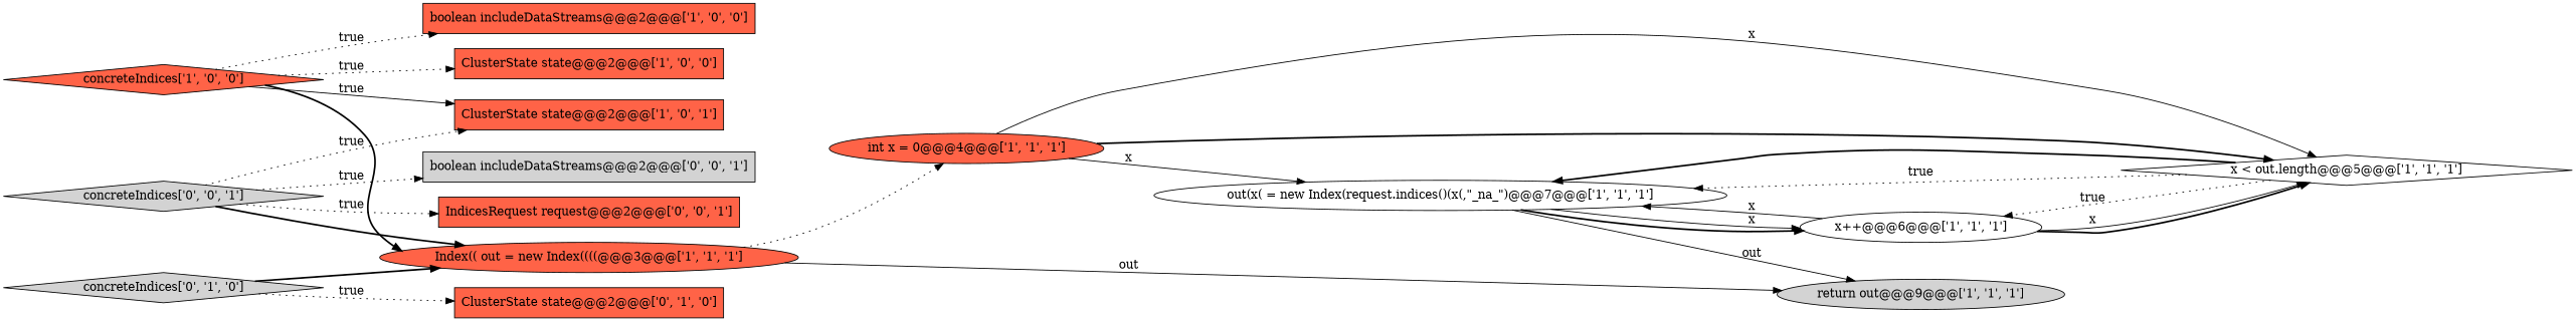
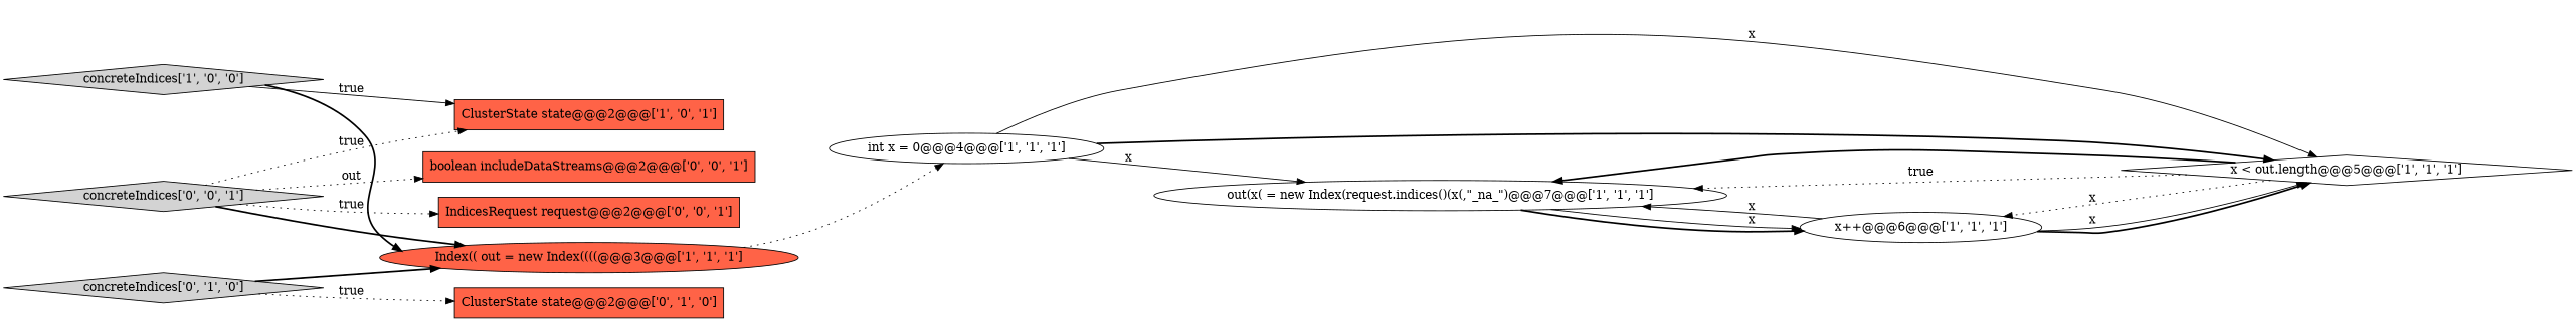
  digraph {
    rankdir=LR
    node [fillcolor=tomato shape=box style=filled]
    edge [style=dotted]
    n1 [label="IndicesRequest request@@@2@@@['0', '0', '1']"]
-   n2 [label="ClusterState state@@@2@@@['1', '0', '0']"]
    n3 [fillcolor=white label="out(x( = new Index(request.indices()(x(,\"_na_\")@@@7@@@['1', '1', '1']" shape=ellipse]
    n4 [fillcolor=white label="x++@@@6@@@['1', '1', '1']" shape=ellipse]
-   n5 [fillcolor=lightgray label="return out@@@9@@@['1', '1', '1']" shape=ellipse]
    n6 [fillcolor=white label="x < out.length@@@5@@@['1', '1', '1']" shape=diamond]
    n7 [label="ClusterState state@@@2@@@['0', '1', '0']"]
-   n8 [label="concreteIndices['1', '0', '0']" shape=diamond]
+   n8 [fillcolor=lightgray label="concreteIndices['1', '0', '0']" shape=diamond]
    n9 [label="Index(( out = new Index((((@@@3@@@['1', '1', '1']" shape=ellipse]
-   n10 [label="boolean includeDataStreams@@@2@@@['1', '0', '0']"]
    n11 [label="ClusterState state@@@2@@@['1', '0', '1']"]
-   n12 [label="int x = 0@@@4@@@['1', '1', '1']" shape=ellipse]
+   n12 [fillcolor=white label="int x = 0@@@4@@@['1', '1', '1']" shape=ellipse]
    n13 [fillcolor=lightgray label="concreteIndices['0', '1', '0']" shape=diamond]
-   n14 [fillcolor=lightgray label="boolean includeDataStreams@@@2@@@['0', '0', '1']"]
+   n14 [label="boolean includeDataStreams@@@2@@@['0', '0', '1']"]
    n15 [fillcolor=lightgray label="concreteIndices['0', '0', '1']" shape=diamond]
    n3 -> n4 [label=x style=solid]
    n3 -> n4 [style=bold]
-   n3 -> n5 [label=out style=solid]
    n4 -> n3 [label=x style=solid]
    n4 -> n6 [label=x style=solid]
    n4 -> n6 [style=bold]
    n6 -> n3 [style=bold]
    n6 -> n3 [label=true]
-   n6 -> n4 [label=true]
-   n8 -> n2 [label=true]
+   n6 -> n4 [label=x]
    n8 -> n9 [style=bold]
-   n8 -> n10 [label=true]
    n8 -> n11 [label=true style=solid]
-   n9 -> n5 [label=out style=solid]
    n9 -> n12
    n12 -> n3 [label=x style=solid]
    n12 -> n6 [label=x style=solid]
    n12 -> n6 [style=bold]
    n13 -> n7 [label=true]
    n13 -> n9 [style=bold]
    n15 -> n1 [label=true]
    n15 -> n9 [style=bold]
    n15 -> n11 [label=true]
-   n15 -> n14 [label=true]
+   n15 -> n14 [label=out]
  }
